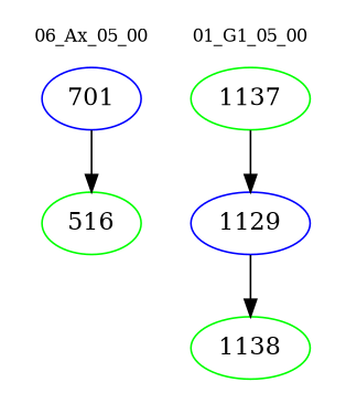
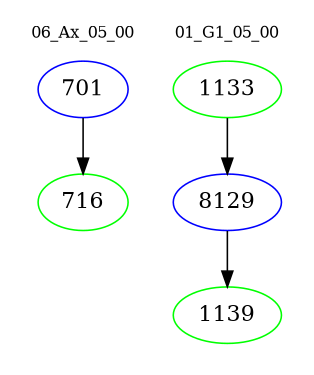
  digraph {
    node [color=green]
    edge [color=black]
    n1 [color=blue label=701]
-   n2 [label=516]
-   n3 [label=1137]
-   n4 [color=blue label=1129]
-   n5 [label=1138]
+   n2 [label=716]
+   n3 [label=1133]
+   n4 [color=blue label=8129]
+   n5 [label=1139]
    subgraph cluster_1 {
      color=white
      fontsize=10
      label="06_Ax_05_00"
      n1
      n2
    }
    subgraph cluster_2 {
      color=white
      fontsize=10
      label="01_G1_05_00"
      n3
      n4
      n5
    }
    n1 -> n2
    n3 -> n4
    n4 -> n5
  }
